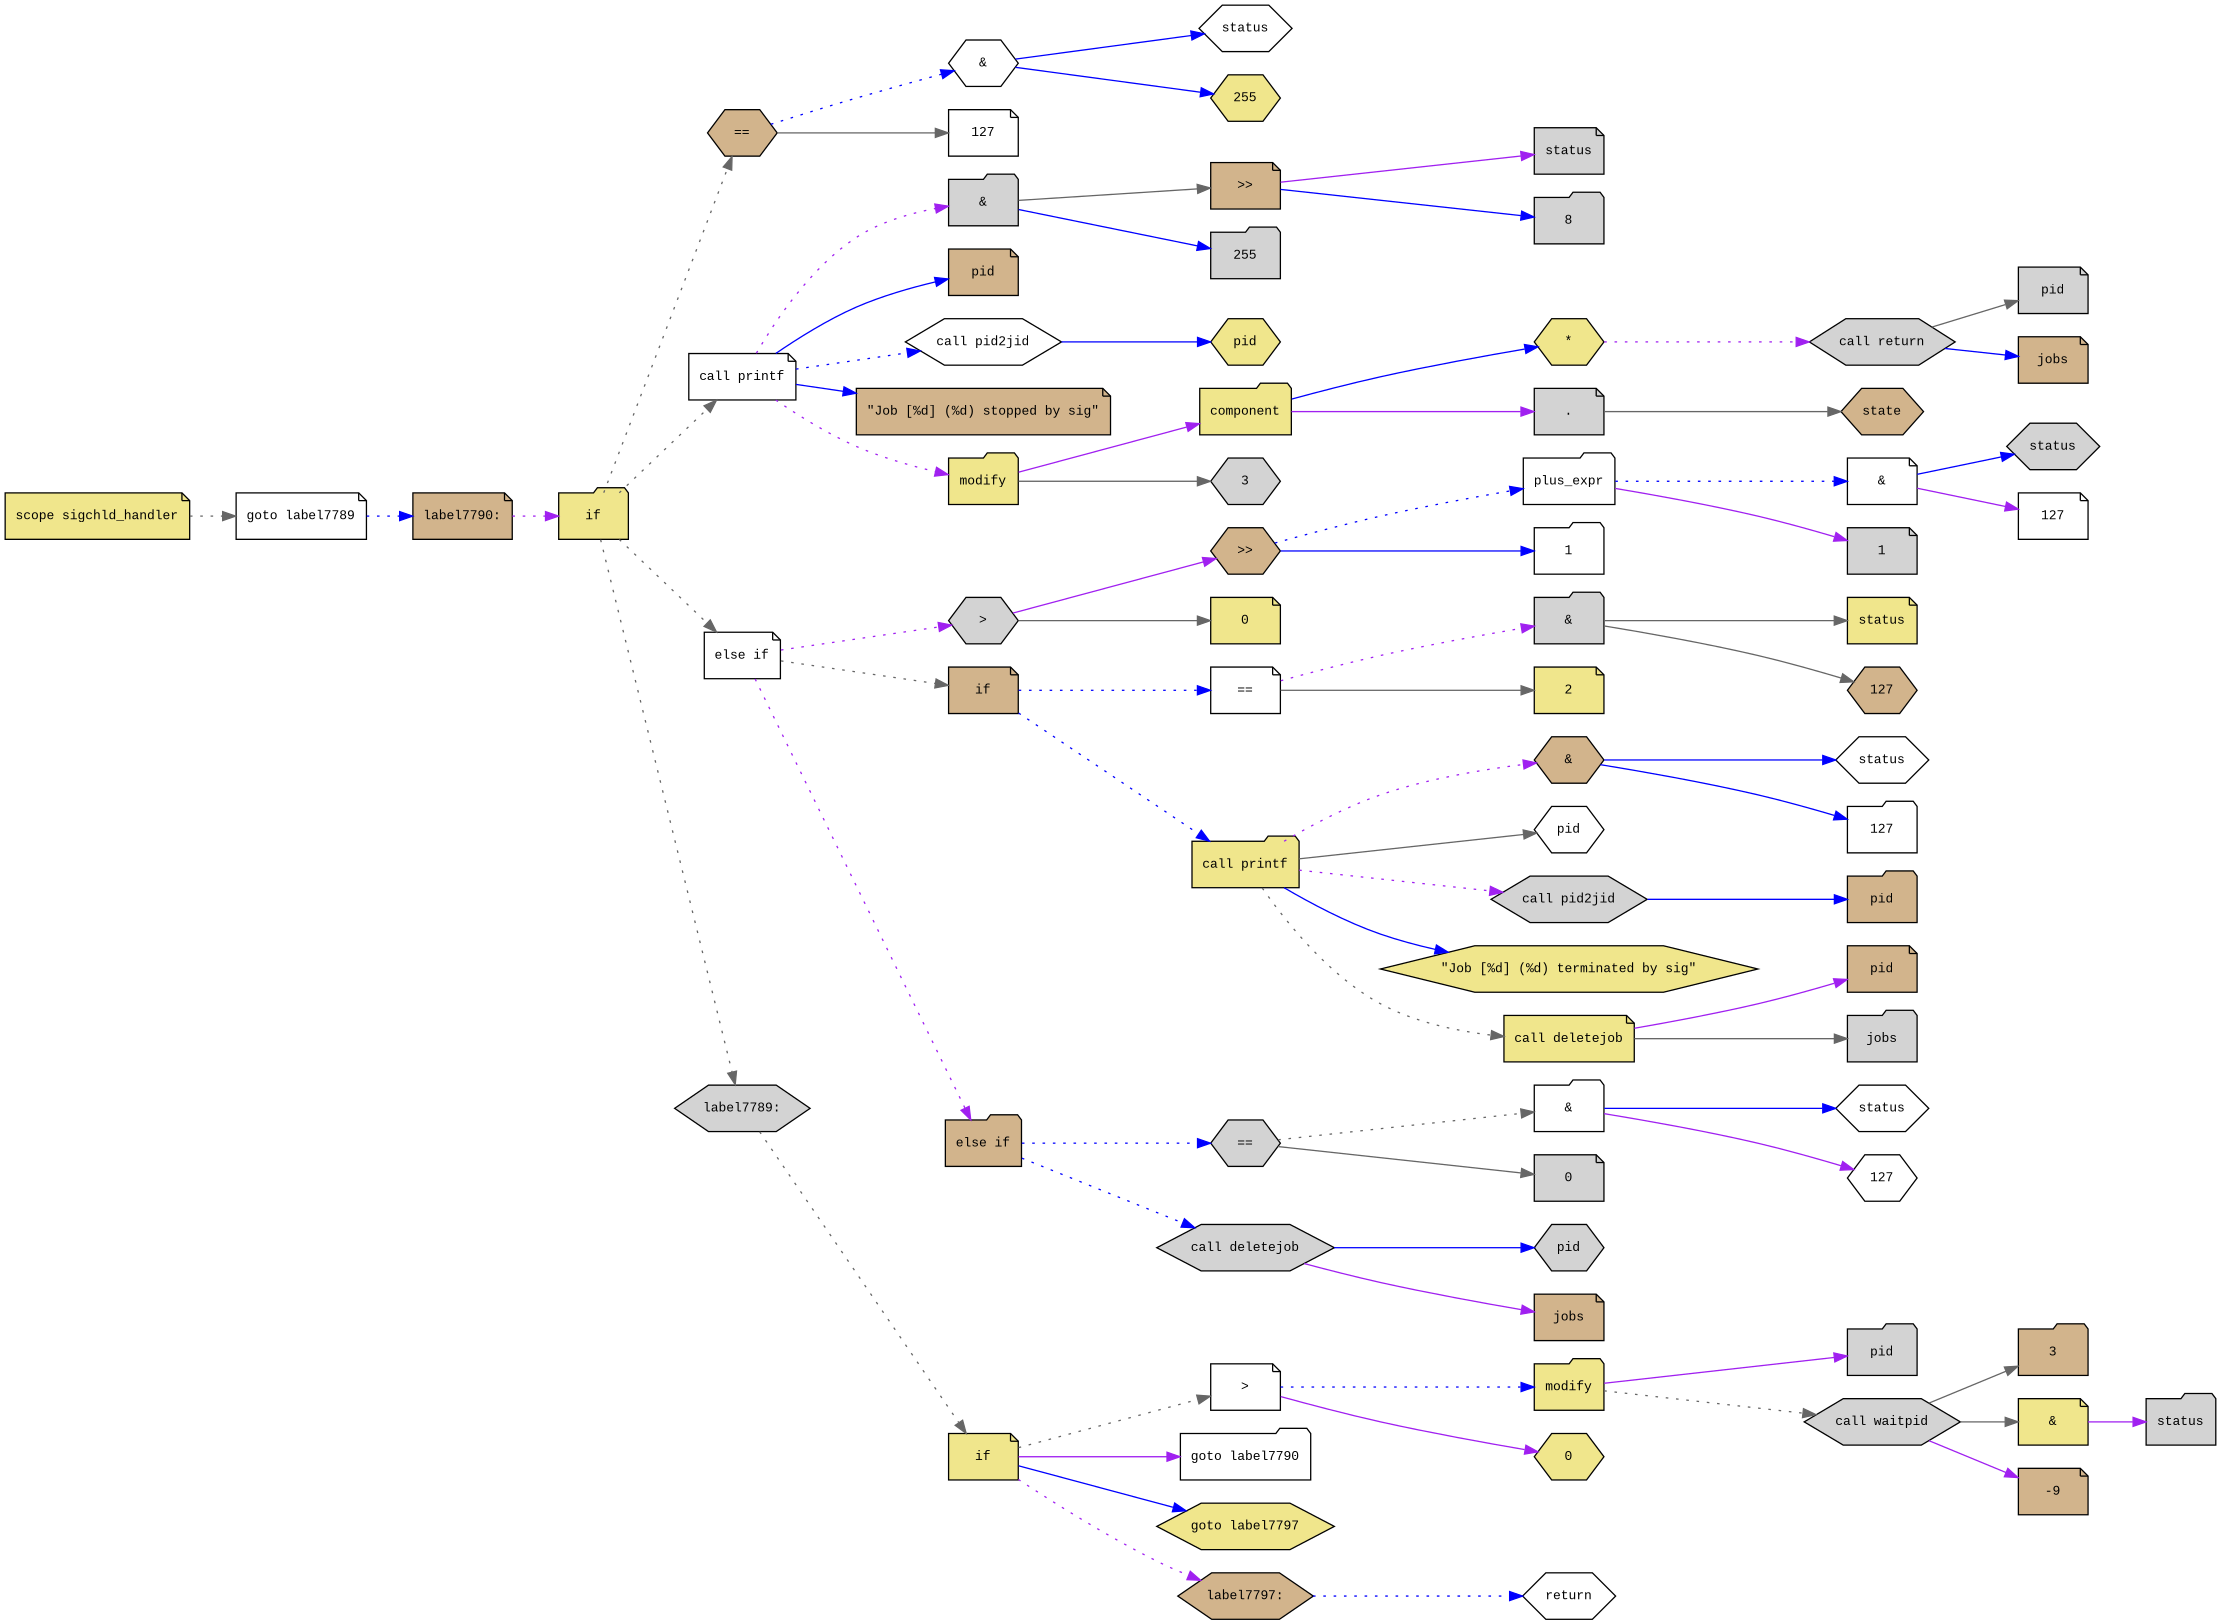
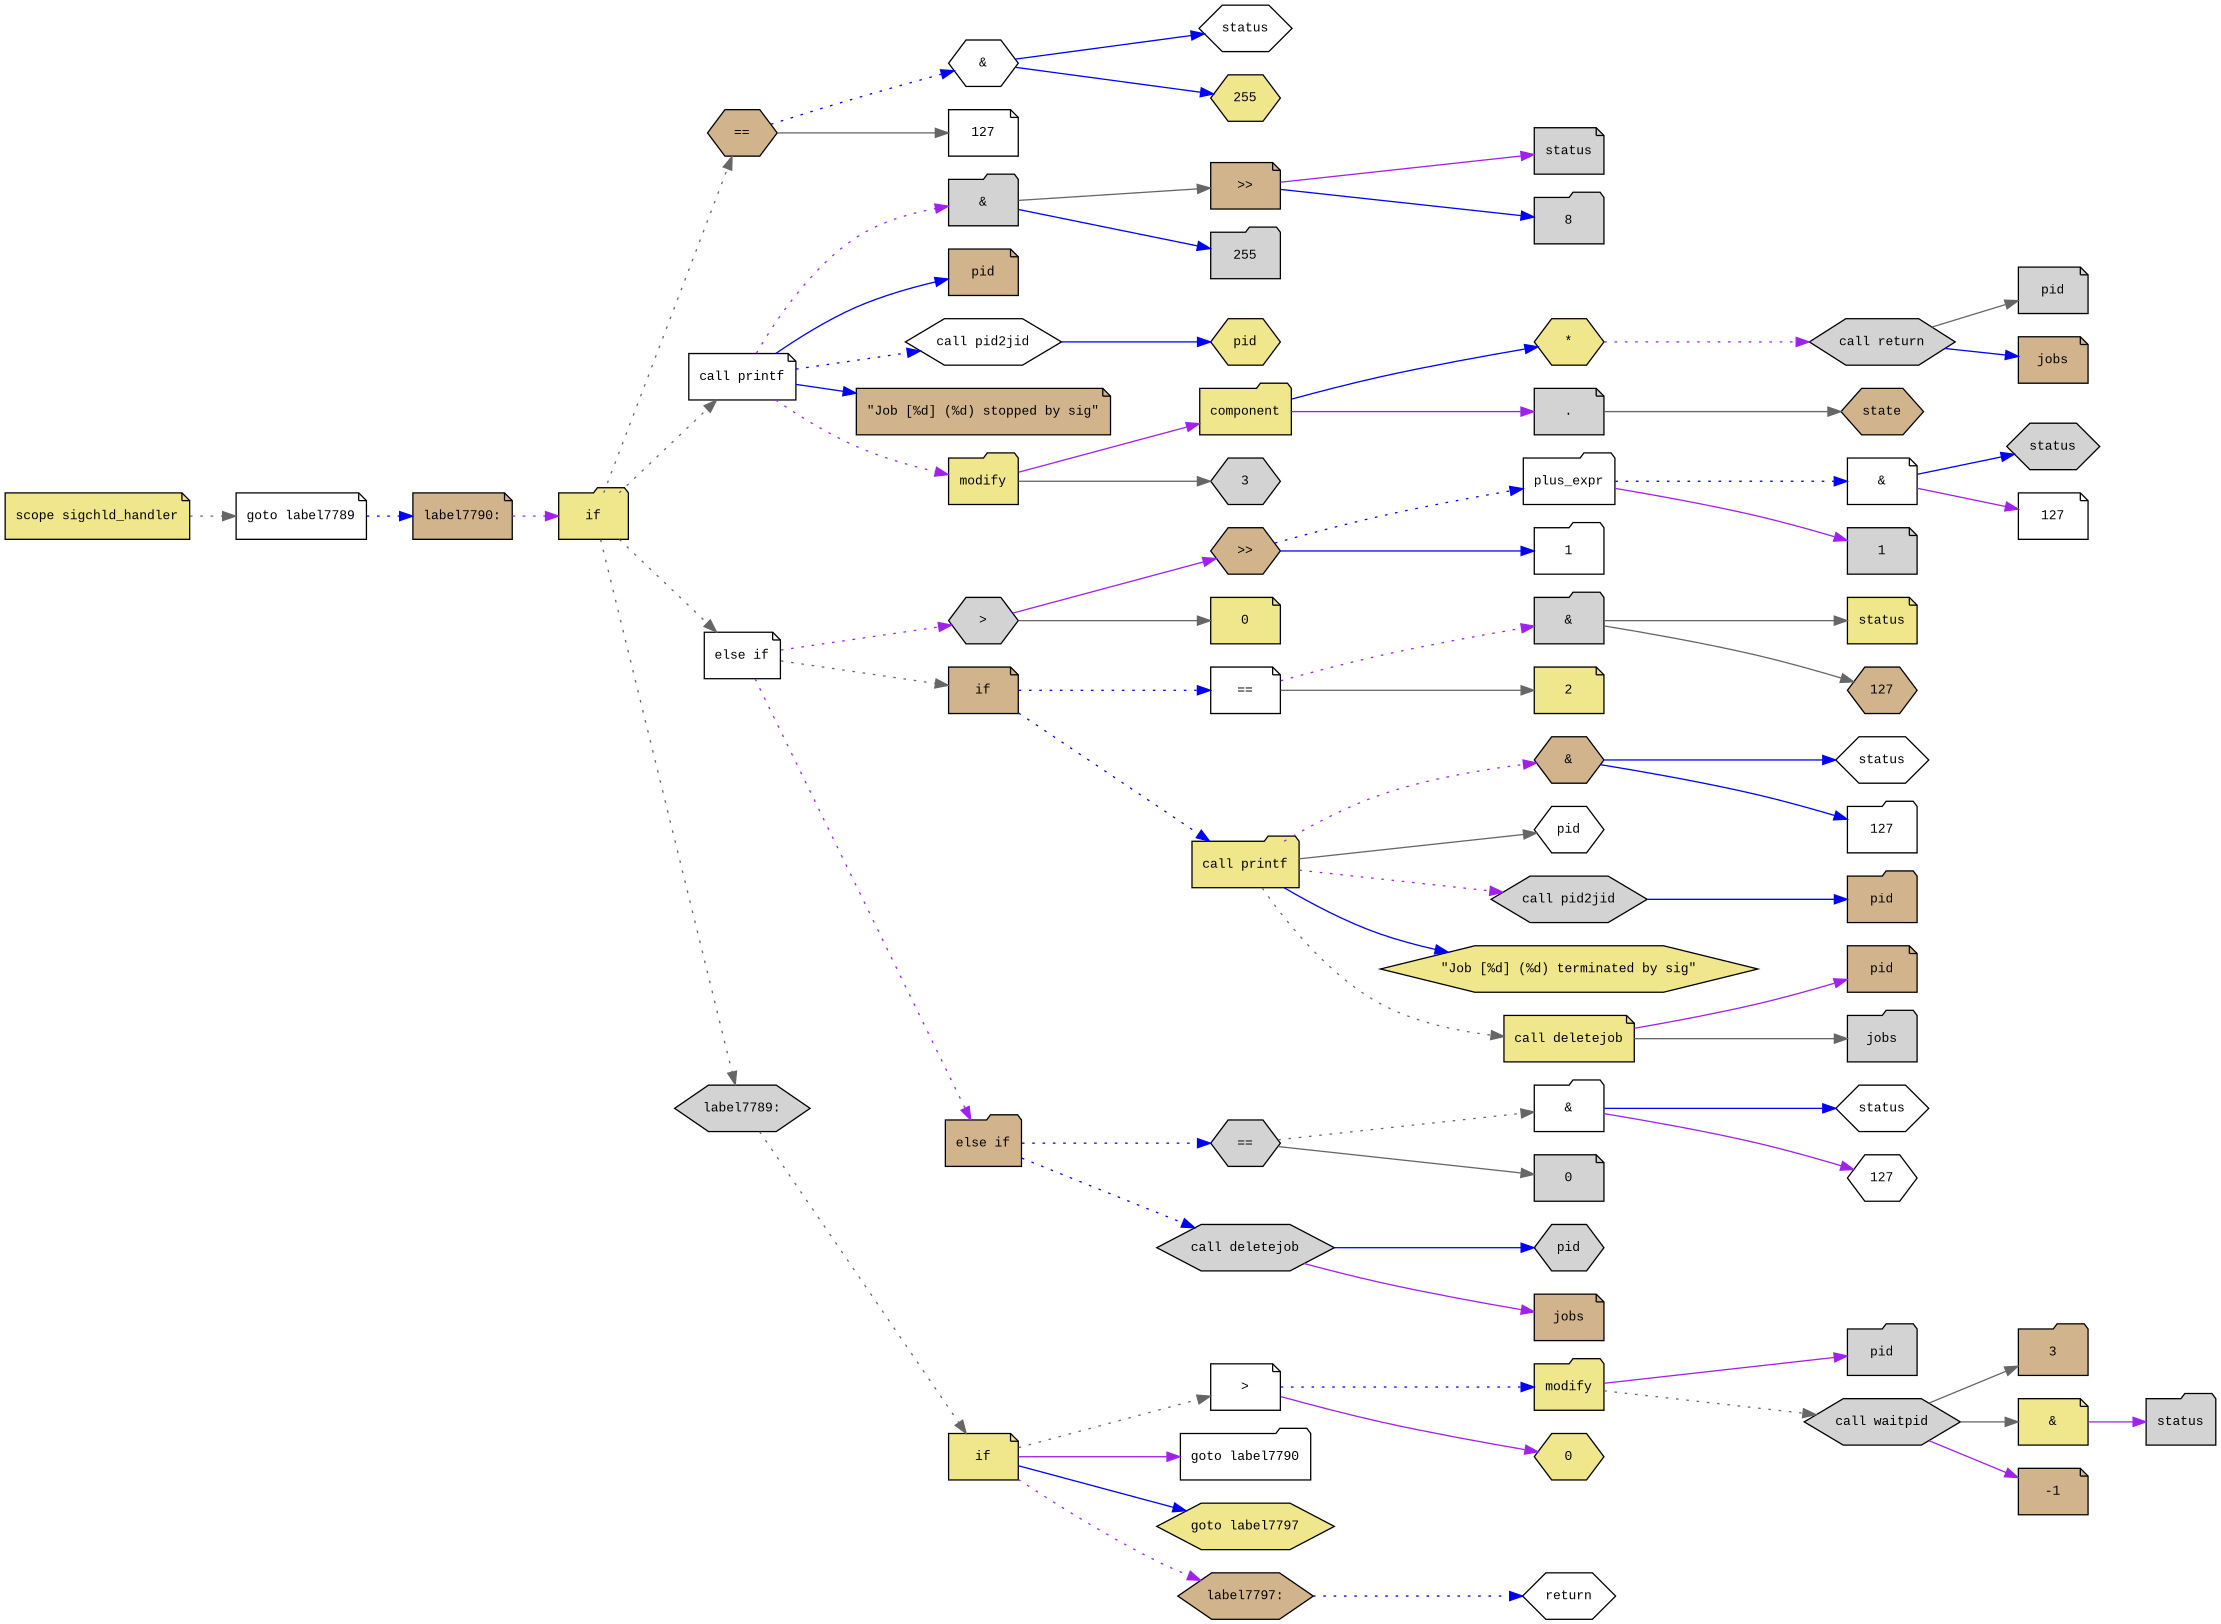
  digraph {
    fontname="Times New Roman"
    fontsize=10
    rankdir=LR
    node [fillcolor=lightgrey fontname="Courier New" fontsize=10 shape=hexagon style=filled]
    edge [color=blue fontname="Times New Roman" fontsize=10]
    n1 [fillcolor=khaki label="scope sigchld_handler" shape=note]
    n2 [fillcolor=white label="goto label7789" shape=note]
    n3 [fillcolor=tan label="label7790:" shape=note]
    n4 [fillcolor=khaki label=if shape=folder]
    n5 [fillcolor=tan label="=="]
    n6 [fillcolor=white label="call printf" shape=note]
    n7 [fillcolor=white label="else if" shape=note]
    n8 [label="label7789:"]
    n9 [fillcolor=white label="&"]
    n10 [fillcolor=white label=127 shape=note]
    n11 [label="&" shape=folder]
    n12 [fillcolor=tan label=pid shape=note]
    n13 [fillcolor=white label="call pid2jid"]
    n14 [fillcolor=tan label="\"Job [%d] (%d) stopped by sig\"" shape=note]
    n15 [fillcolor=khaki label=modify shape=folder]
    n16 [label=">"]
    n17 [fillcolor=tan label=if shape=note]
    n18 [fillcolor=tan label="else if" shape=folder]
    n19 [fillcolor=khaki label=if shape=note]
    n20 [fillcolor=white label=status]
    n21 [fillcolor=khaki label=255]
    n22 [fillcolor=tan label=">>" shape=note]
    n23 [label=255 shape=folder]
    n24 [fillcolor=khaki label=pid]
    n25 [fillcolor=khaki label=component shape=folder]
    n26 [label=3]
    n27 [label=status shape=note]
    n28 [label=8 shape=folder]
    n29 [fillcolor=khaki label="*"]
    n30 [label="." shape=note]
    n31 [label="call return"]
    n32 [fillcolor=tan label=state]
    n33 [label=pid shape=note]
    n34 [fillcolor=tan label=jobs shape=note]
    n35 [fillcolor=tan label=">>"]
    n36 [fillcolor=khaki label=0 shape=note]
    n37 [fillcolor=white label="==" shape=note]
    n38 [fillcolor=khaki label="call printf" shape=folder]
    n39 [label="=="]
    n40 [label="call deletejob"]
    n41 [fillcolor=white label=plus_expr shape=folder]
    n42 [fillcolor=white label=1 shape=folder]
    n43 [fillcolor=white label="&" shape=note]
    n44 [label=1 shape=note]
    n45 [label=status]
    n46 [fillcolor=white label=127 shape=note]
    n47 [label="&" shape=folder]
    n48 [fillcolor=khaki label=2 shape=note]
    n49 [fillcolor=tan label="&"]
    n50 [fillcolor=white label=pid]
    n51 [label="call pid2jid"]
    n52 [fillcolor=khaki label="\"Job [%d] (%d) terminated by sig\""]
    n53 [fillcolor=khaki label="call deletejob" shape=note]
    n54 [fillcolor=khaki label=status shape=note]
    n55 [fillcolor=tan label=127]
    n56 [fillcolor=white label=status]
    n57 [fillcolor=white label=127 shape=folder]
    n58 [fillcolor=tan label=pid shape=folder]
    n59 [fillcolor=tan label=pid shape=note]
    n60 [label=jobs shape=folder]
    n61 [fillcolor=white label="&" shape=folder]
    n62 [label=0 shape=note]
    n63 [label=pid]
    n64 [fillcolor=tan label=jobs shape=note]
    n65 [fillcolor=white label=status]
    n66 [fillcolor=white label=127]
    n67 [fillcolor=white label=">" shape=note]
    n68 [fillcolor=white label="goto label7790" shape=folder]
    n69 [fillcolor=khaki label="goto label7797"]
    n70 [fillcolor=tan label="label7797:"]
    n71 [fillcolor=khaki label=modify shape=folder]
    n72 [fillcolor=khaki label=0]
    n73 [fillcolor=white label=return]
    n74 [label=pid shape=folder]
    n75 [label="call waitpid"]
    n76 [fillcolor=tan label=3 shape=folder]
    n77 [fillcolor=khaki label="&" shape=note]
-   n78 [fillcolor=tan label=-9 shape=note]
+   n78 [fillcolor=tan label=-1 shape=note]
    n79 [label=status shape=folder]
    n1 -> n2 [color=gray40 style=dotted]
    n2 -> n3 [style=dotted]
    n3 -> n4 [color=purple style=dotted]
    n4 -> n5 [color=gray40 style=dotted]
    n4 -> n6 [color=gray40 style=dotted]
    n4 -> n7 [color=gray40 style=dotted]
    n4 -> n8 [color=gray40 style=dotted]
    n5 -> n9 [style=dotted]
    n5 -> n10 [color=gray40]
    n6 -> n11 [color=purple style=dotted]
    n6 -> n12
    n6 -> n13 [style=dotted]
    n6 -> n14
    n6 -> n15 [color=purple style=dotted]
    n7 -> n16 [color=purple style=dotted]
    n7 -> n17 [color=gray40 style=dotted]
    n7 -> n18 [color=purple style=dotted]
    n8 -> n19 [color=gray40 style=dotted]
    n9 -> n20
    n9 -> n21
    n11 -> n22 [color=gray40]
    n11 -> n23
    n13 -> n24
    n15 -> n25 [color=purple]
    n15 -> n26 [color=gray40]
    n16 -> n35 [color=purple]
    n16 -> n36 [color=gray40]
    n17 -> n37 [style=dotted]
    n17 -> n38 [style=dotted]
    n18 -> n39 [style=dotted]
    n18 -> n40 [style=dotted]
    n19 -> n67 [color=gray40 style=dotted]
    n19 -> n68 [color=purple]
    n19 -> n69
    n19 -> n70 [color=purple style=dotted]
    n22 -> n27 [color=purple]
    n22 -> n28
    n25 -> n29
    n25 -> n30 [color=purple]
    n29 -> n31 [color=purple style=dotted]
    n30 -> n32 [color=gray40]
    n31 -> n33 [color=gray40]
    n31 -> n34
    n35 -> n41 [style=dotted]
    n35 -> n42
    n37 -> n47 [color=purple style=dotted]
    n37 -> n48 [color=gray40]
    n38 -> n49 [color=purple style=dotted]
    n38 -> n50 [color=gray40]
    n38 -> n51 [color=purple style=dotted]
    n38 -> n52
    n38 -> n53 [color=gray40 style=dotted]
    n39 -> n61 [color=gray40 style=dotted]
    n39 -> n62 [color=gray40]
    n40 -> n63
    n40 -> n64 [color=purple]
    n41 -> n43 [style=dotted]
    n41 -> n44 [color=purple]
    n43 -> n45
    n43 -> n46 [color=purple]
    n47 -> n54 [color=gray40]
    n47 -> n55 [color=gray40]
    n49 -> n56
    n49 -> n57
    n51 -> n58
    n53 -> n59 [color=purple]
    n53 -> n60 [color=gray40]
    n61 -> n65
    n61 -> n66 [color=purple]
    n67 -> n71 [style=dotted]
    n67 -> n72 [color=purple]
    n70 -> n73 [style=dotted]
    n71 -> n74 [color=purple]
    n71 -> n75 [color=gray40 style=dotted]
    n75 -> n76 [color=gray40]
    n75 -> n77 [color=gray40]
    n75 -> n78 [color=purple]
    n77 -> n79 [color=purple]
  }
